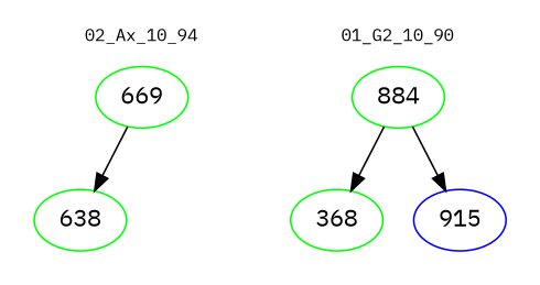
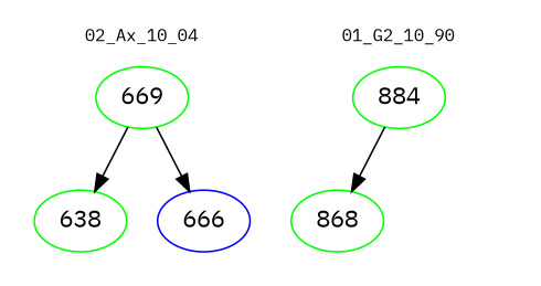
  digraph {
    fontname="IBM Plex Mono"
    node [color=green fontname="IBM Plex Mono"]
    edge [color=black fontname="IBM Plex Mono"]
    n1 [label=669]
    n2 [label=638]
+   n3 [color=blue label=666]
    n4 [label=884]
-   n5 [label=368]
-   n6 [color=blue label=915]
+   n5 [label=868]
    subgraph cluster_1 {
      color=white
      fontsize=10
-     label="02_Ax_10_94"
+     label="02_Ax_10_04"
      n1
      n2
+     n3
    }
    subgraph cluster_2 {
      color=white
      fontsize=10
      label="01_G2_10_90"
      n4
      n5
-     n6
    }
    n1 -> n2
+   n1 -> n3
    n4 -> n5
-   n4 -> n6
  }
